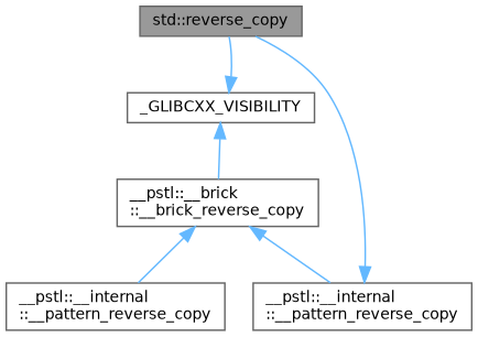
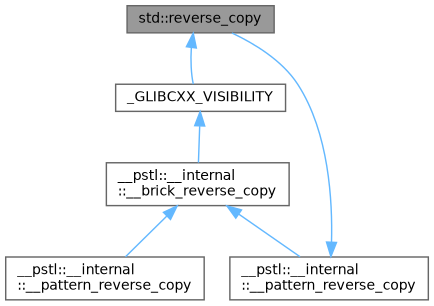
  digraph {
    rankdir=TB
    node [color=grey40 fillcolor=white fontname=Helvetica fontsize=10 shape=box style=filled]
    edge [color=steelblue1 dir=back fontname=Helvetica fontsize=10 labelfontname=Helvetica labelfontsize=10 style=solid]
    n1 [color=gray40 fillcolor=grey60 fontcolor=black height=0.2 label="std::reverse_copy" width=0.4]
    n2 [height=0.2 label=_GLIBCXX_VISIBILITY width=0.4]
-   n3 [height=0.2 label="__pstl::__brick\l::__brick_reverse_copy" width=0.4]
+   n3 [height=0.2 label="__pstl::__internal\l::__brick_reverse_copy" width=0.4]
    n4 [height=0.2 label="__pstl::__internal\l::__pattern_reverse_copy" width=0.4]
    n5 [height=0.2 label="__pstl::__internal\l::__pattern_reverse_copy" width=0.4]
-   n2 -> n1
+   n1 -> n2
    n2 -> n3
    n3 -> n4
    n3 -> n5
    n4 -> n1
  }
